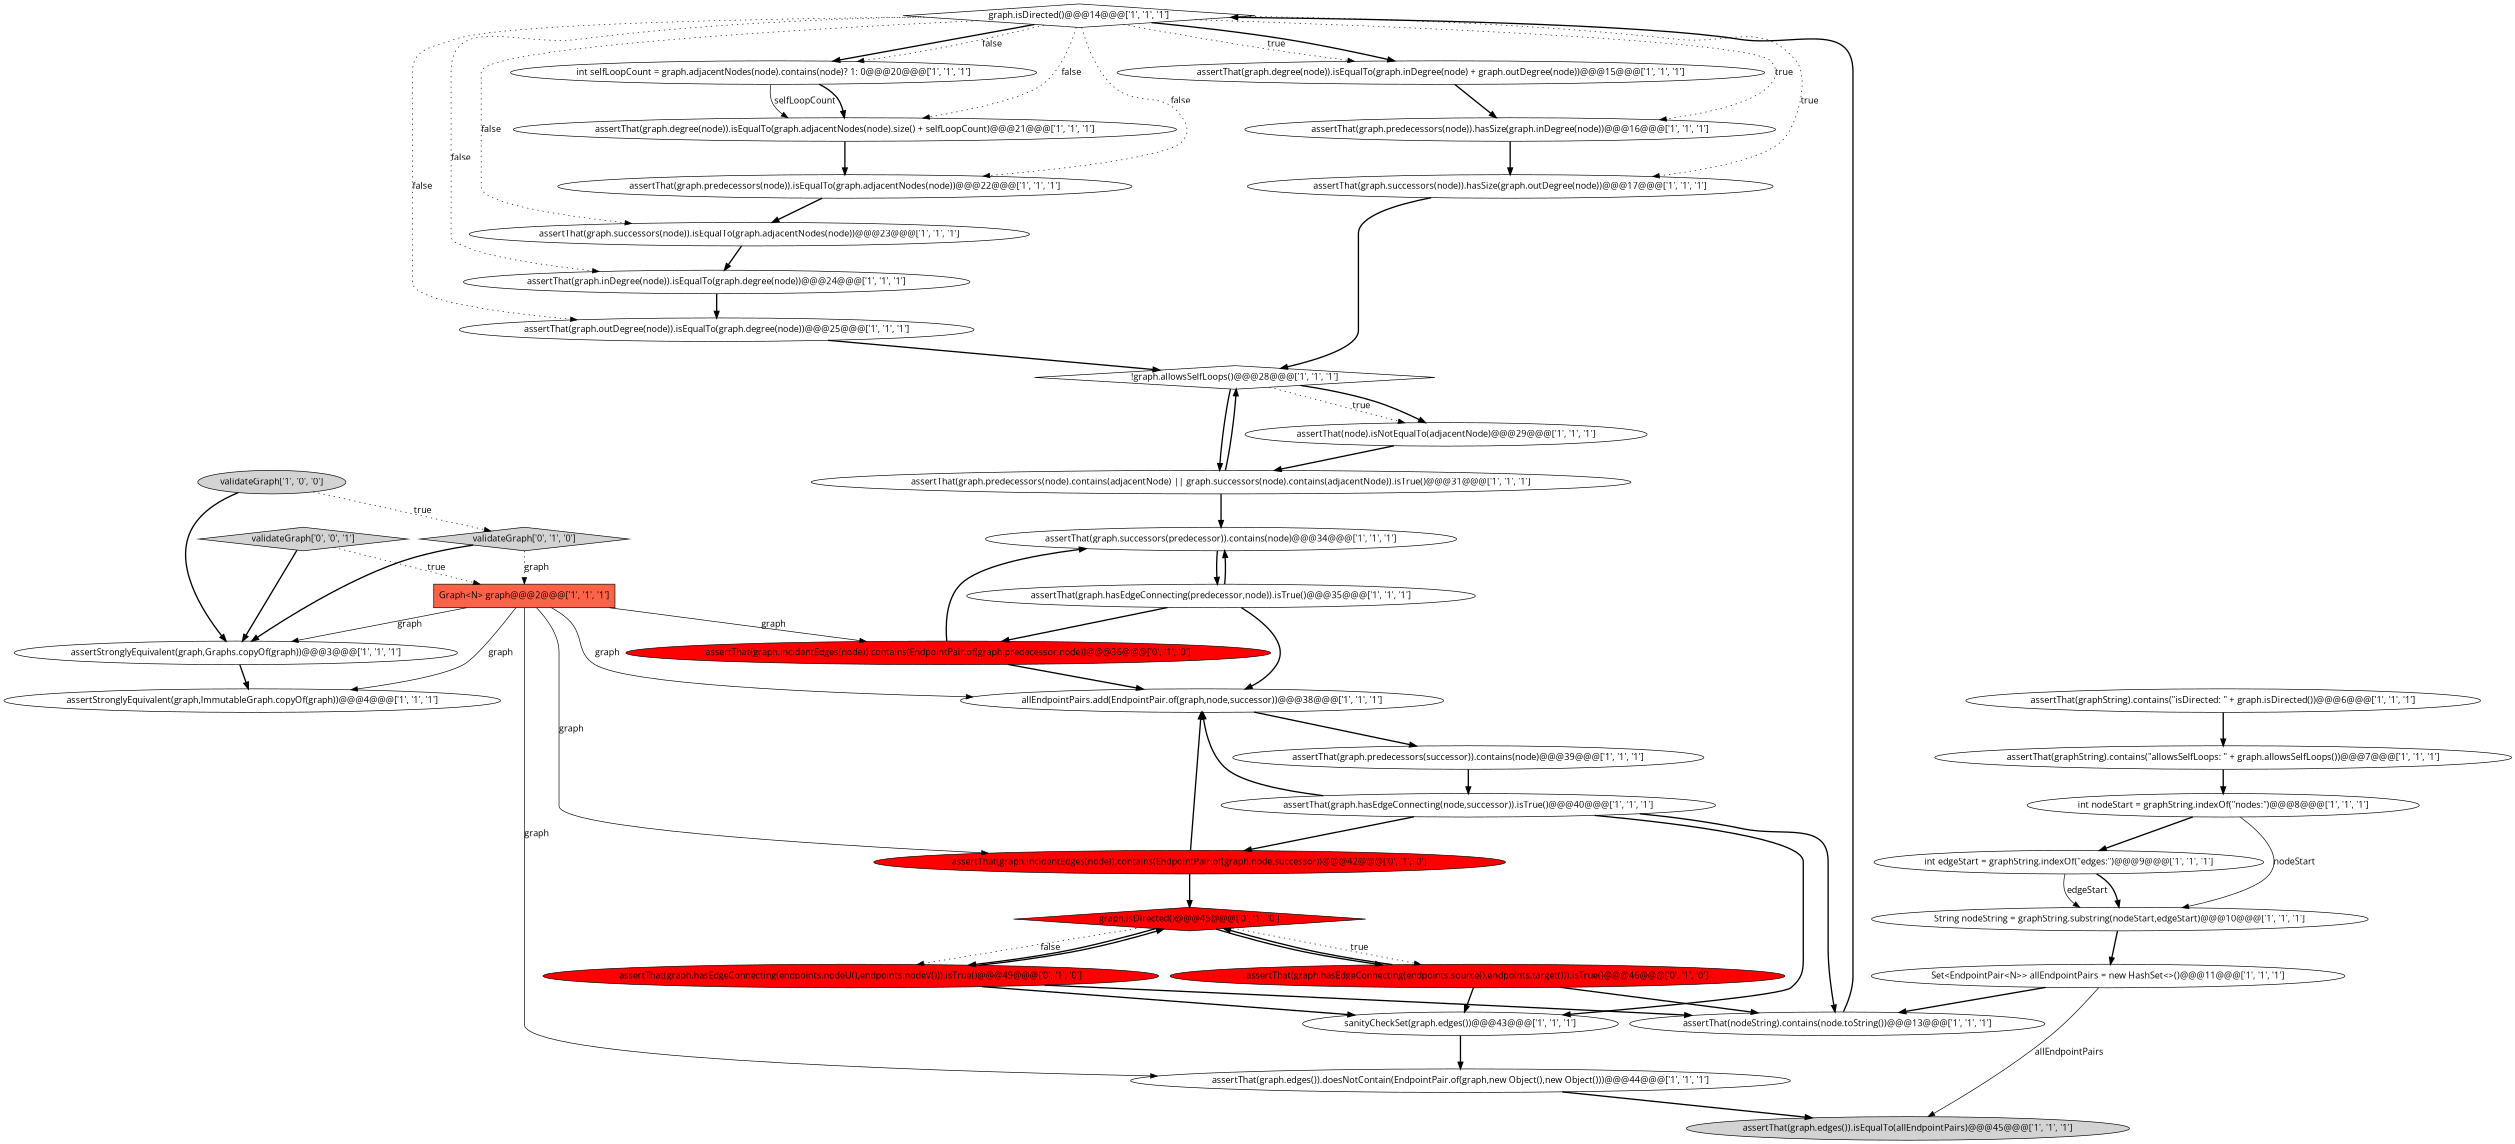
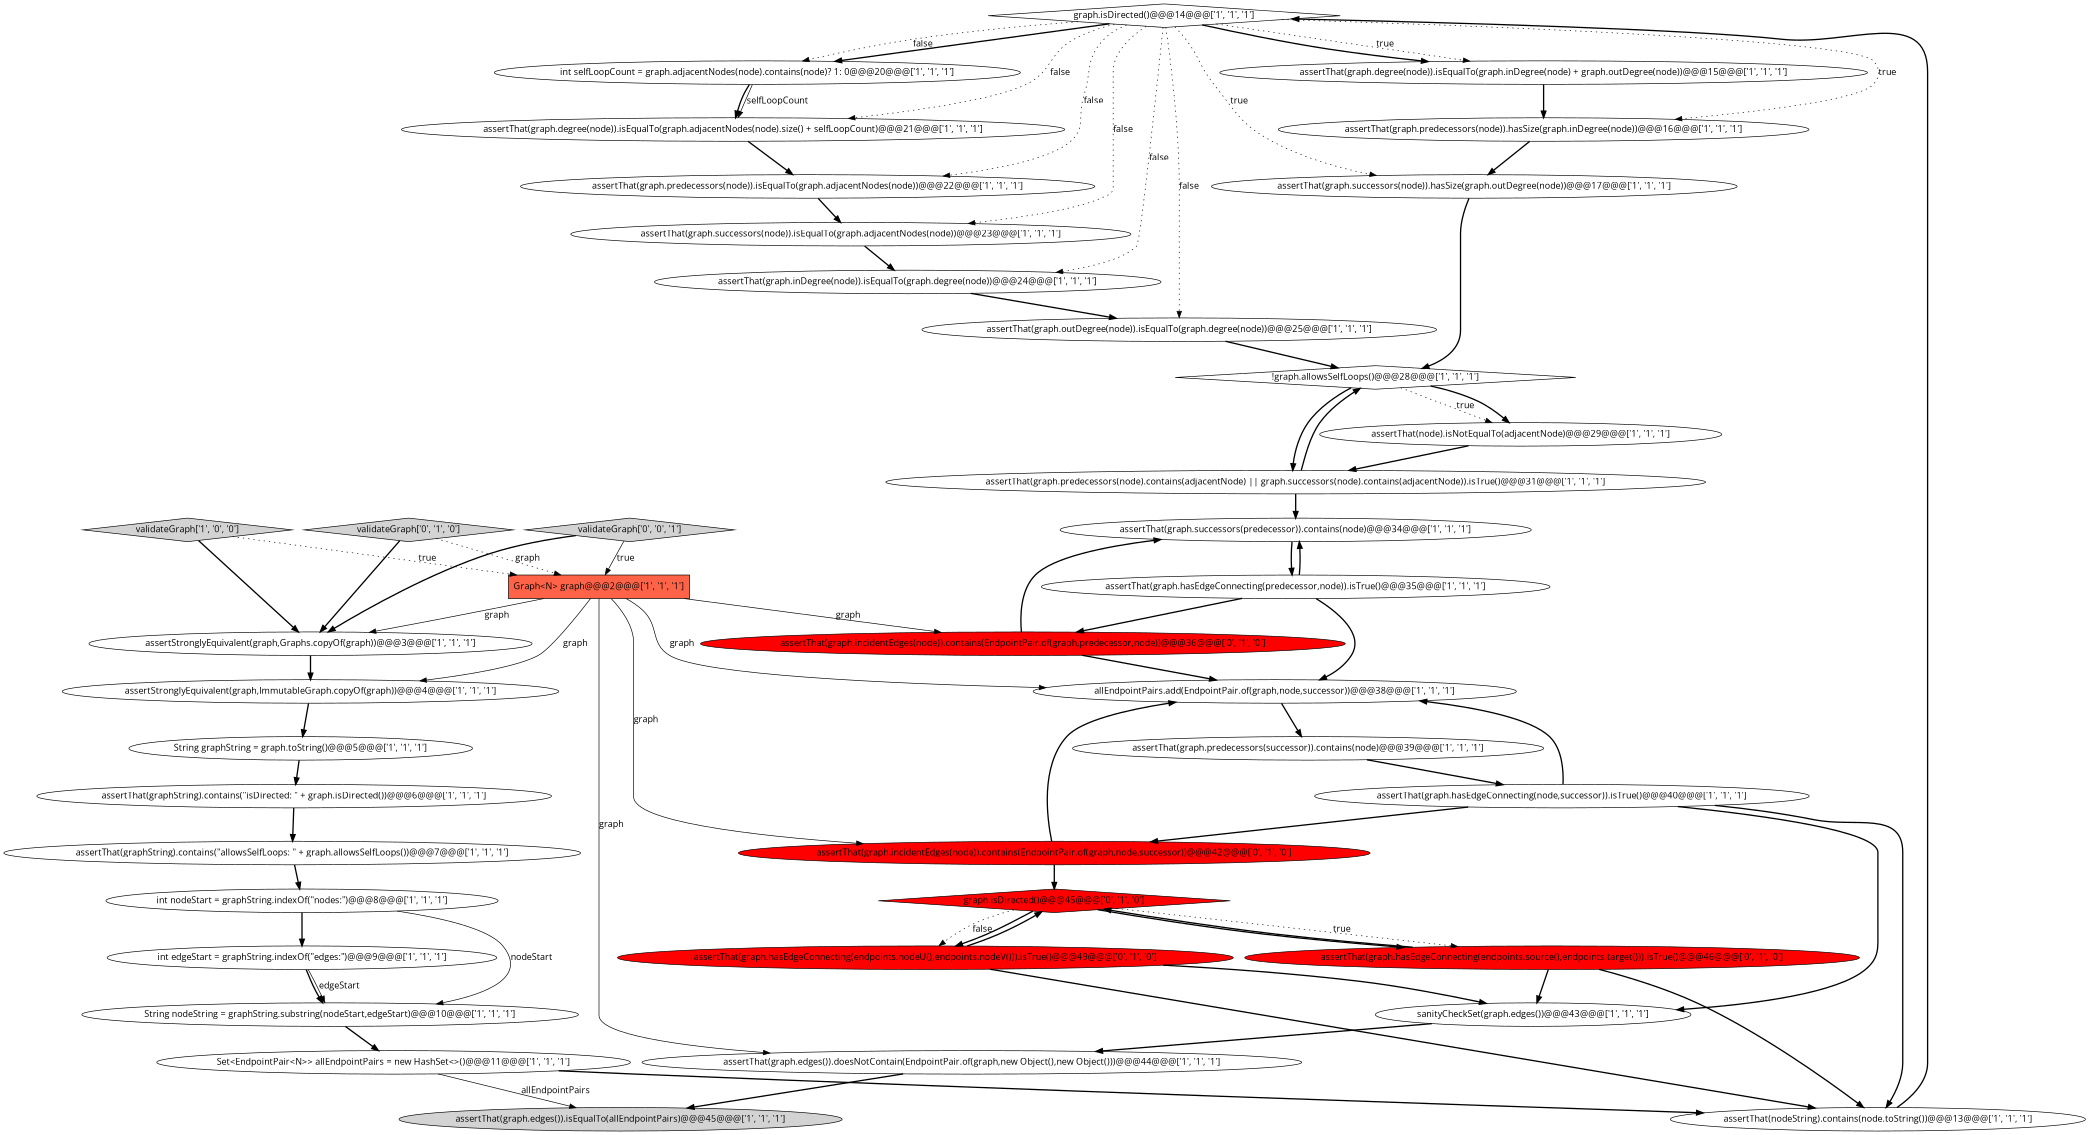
  digraph {
    fontname="Open Sans"
    node [fillcolor=white fontname="Open Sans" shape=ellipse style=filled]
    edge [fontname="Open Sans" style=bold]
    n1 [label="graph.isDirected()@@@14@@@['1', '1', '1']" shape=diamond]
    n2 [label="assertThat(graph.predecessors(node)).isEqualTo(graph.adjacentNodes(node))@@@22@@@['1', '1', '1']"]
    n3 [label="assertThat(graph.degree(node)).isEqualTo(graph.adjacentNodes(node).size() + selfLoopCount)@@@21@@@['1', '1', '1']"]
    n4 [label="int selfLoopCount = graph.adjacentNodes(node).contains(node)? 1: 0@@@20@@@['1', '1', '1']"]
    n5 [label="assertThat(graph.successors(node)).hasSize(graph.outDegree(node))@@@17@@@['1', '1', '1']"]
    n6 [label="assertThat(graph.successors(node)).isEqualTo(graph.adjacentNodes(node))@@@23@@@['1', '1', '1']"]
    n7 [label="assertThat(graph.predecessors(node)).hasSize(graph.inDegree(node))@@@16@@@['1', '1', '1']"]
    n8 [label="assertThat(graph.degree(node)).isEqualTo(graph.inDegree(node) + graph.outDegree(node))@@@15@@@['1', '1', '1']"]
    n9 [label="assertThat(graph.inDegree(node)).isEqualTo(graph.degree(node))@@@24@@@['1', '1', '1']"]
    n10 [label="assertThat(graph.outDegree(node)).isEqualTo(graph.degree(node))@@@25@@@['1', '1', '1']"]
    n11 [label="!graph.allowsSelfLoops()@@@28@@@['1', '1', '1']" shape=diamond]
    n12 [fillcolor=red label="assertThat(graph.hasEdgeConnecting(endpoints.nodeU(),endpoints.nodeV())).isTrue()@@@49@@@['0', '1', '0']"]
    n13 [label="assertThat(nodeString).contains(node.toString())@@@13@@@['1', '1', '1']"]
    n14 [fillcolor=red label="graph.isDirected()@@@45@@@['0', '1', '0']" shape=diamond]
    n15 [label="sanityCheckSet(graph.edges())@@@43@@@['1', '1', '1']"]
    n16 [fillcolor=red label="assertThat(graph.hasEdgeConnecting(endpoints.source(),endpoints.target())).isTrue()@@@46@@@['0', '1', '0']"]
    n17 [label="assertThat(graph.edges()).doesNotContain(EndpointPair.of(graph,new Object(),new Object()))@@@44@@@['1', '1', '1']"]
    n18 [label="allEndpointPairs.add(EndpointPair.of(graph,node,successor))@@@38@@@['1', '1', '1']"]
    n19 [label="assertThat(graph.predecessors(successor)).contains(node)@@@39@@@['1', '1', '1']"]
    n20 [label="assertThat(graph.hasEdgeConnecting(node,successor)).isTrue()@@@40@@@['1', '1', '1']"]
    n21 [label="assertThat(node).isNotEqualTo(adjacentNode)@@@29@@@['1', '1', '1']"]
    n22 [label="assertThat(graph.predecessors(node).contains(adjacentNode) || graph.successors(node).contains(adjacentNode)).isTrue()@@@31@@@['1', '1', '1']"]
    n23 [label="assertThat(graph.successors(predecessor)).contains(node)@@@34@@@['1', '1', '1']"]
    n24 [fillcolor=lightgray label="assertThat(graph.edges()).isEqualTo(allEndpointPairs)@@@45@@@['1', '1', '1']"]
    n25 [label="assertThat(graphString).contains(\"allowsSelfLoops: \" + graph.allowsSelfLoops())@@@7@@@['1', '1', '1']"]
    n26 [label="int nodeStart = graphString.indexOf(\"nodes:\")@@@8@@@['1', '1', '1']"]
    n27 [label="int edgeStart = graphString.indexOf(\"edges:\")@@@9@@@['1', '1', '1']"]
    n28 [label="String nodeString = graphString.substring(nodeStart,edgeStart)@@@10@@@['1', '1', '1']"]
    n29 [label="assertStronglyEquivalent(graph,Graphs.copyOf(graph))@@@3@@@['1', '1', '1']"]
    n30 [label="assertStronglyEquivalent(graph,ImmutableGraph.copyOf(graph))@@@4@@@['1', '1', '1']"]
+   n31 [label="String graphString = graph.toString()@@@5@@@['1', '1', '1']"]
    n32 [label="Set<EndpointPair<N>> allEndpointPairs = new HashSet<>()@@@11@@@['1', '1', '1']"]
    n33 [fillcolor=red label="assertThat(graph.incidentEdges(node)).contains(EndpointPair.of(graph,predecessor,node))@@@36@@@['0', '1', '0']"]
    n34 [label="assertThat(graph.hasEdgeConnecting(predecessor,node)).isTrue()@@@35@@@['1', '1', '1']"]
    n35 [fillcolor=red label="assertThat(graph.incidentEdges(node)).contains(EndpointPair.of(graph,node,successor))@@@42@@@['0', '1', '0']"]
-   n36 [fillcolor=lightgray label="validateGraph['1', '0', '0']"]
+   n36 [fillcolor=lightgray label="validateGraph['1', '0', '0']" shape=diamond]
    n37 [fillcolor=tomato label="Graph<N> graph@@@2@@@['1', '1', '1']" shape=box]
    n38 [fillcolor=lightgray label="validateGraph['0', '1', '0']" shape=diamond]
    n39 [fillcolor=lightgray label="validateGraph['0', '0', '1']" shape=diamond]
    n40 [label="assertThat(graphString).contains(\"isDirected: \" + graph.isDirected())@@@6@@@['1', '1', '1']"]
    n1 -> n2 [label=false style=dotted]
    n1 -> n3 [label=false style=dotted]
    n1 -> n4
    n1 -> n4 [label=false style=dotted]
    n1 -> n5 [label=true style=dotted]
    n1 -> n6 [label=false style=dotted]
    n1 -> n7 [label=true style=dotted]
    n1 -> n8 [label=true style=dotted]
    n1 -> n8
    n1 -> n9 [label=false style=dotted]
    n1 -> n10 [label=false style=dotted]
    n2 -> n6
    n3 -> n2
    n4 -> n3 [label=selfLoopCount style=solid]
    n4 -> n3
    n5 -> n11
    n6 -> n9
    n7 -> n5
    n8 -> n7
    n9 -> n10
    n10 -> n11
    n11 -> n21 [label=true style=dotted]
    n11 -> n21
    n11 -> n22
    n12 -> n13
    n12 -> n14
    n12 -> n15
    n13 -> n1
    n14 -> n12 [label=false style=dotted]
    n14 -> n12
    n14 -> n16 [label=true style=dotted]
    n14 -> n16
    n15 -> n17
    n16 -> n13
    n16 -> n14
    n16 -> n15
    n17 -> n24
    n18 -> n19
    n19 -> n20
    n20 -> n13
    n20 -> n15
    n20 -> n18
    n20 -> n35
    n21 -> n22
    n22 -> n11
    n22 -> n23
    n23 -> n34
    n25 -> n26
    n26 -> n27
    n26 -> n28 [label=nodeStart style=solid]
    n27 -> n28
    n27 -> n28 [label=edgeStart style=solid]
    n28 -> n32
    n29 -> n30
+   n30 -> n31
+   n31 -> n40
    n32 -> n13
    n32 -> n24 [label=allEndpointPairs style=solid]
    n33 -> n18
    n33 -> n23
    n34 -> n18
    n34 -> n23
    n34 -> n33
    n35 -> n14
    n35 -> n18
    n36 -> n29
-   n36 -> n38 [label=true style=dotted]
+   n36 -> n37 [label=true style=dotted]
    n37 -> n17 [label="graph" style=solid]
    n37 -> n18 [label="graph" style=solid]
    n37 -> n29 [label="graph" style=solid]
    n37 -> n30 [label="graph" style=solid]
    n37 -> n33 [label="graph" style=solid]
    n37 -> n35 [label="graph" style=solid]
    n38 -> n29
    n38 -> n37 [label="graph" style=dotted]
    n39 -> n29
-   n39 -> n37 [label=true style=dotted]
+   n39 -> n37 [label=true style=solid]
    n40 -> n25
  }
